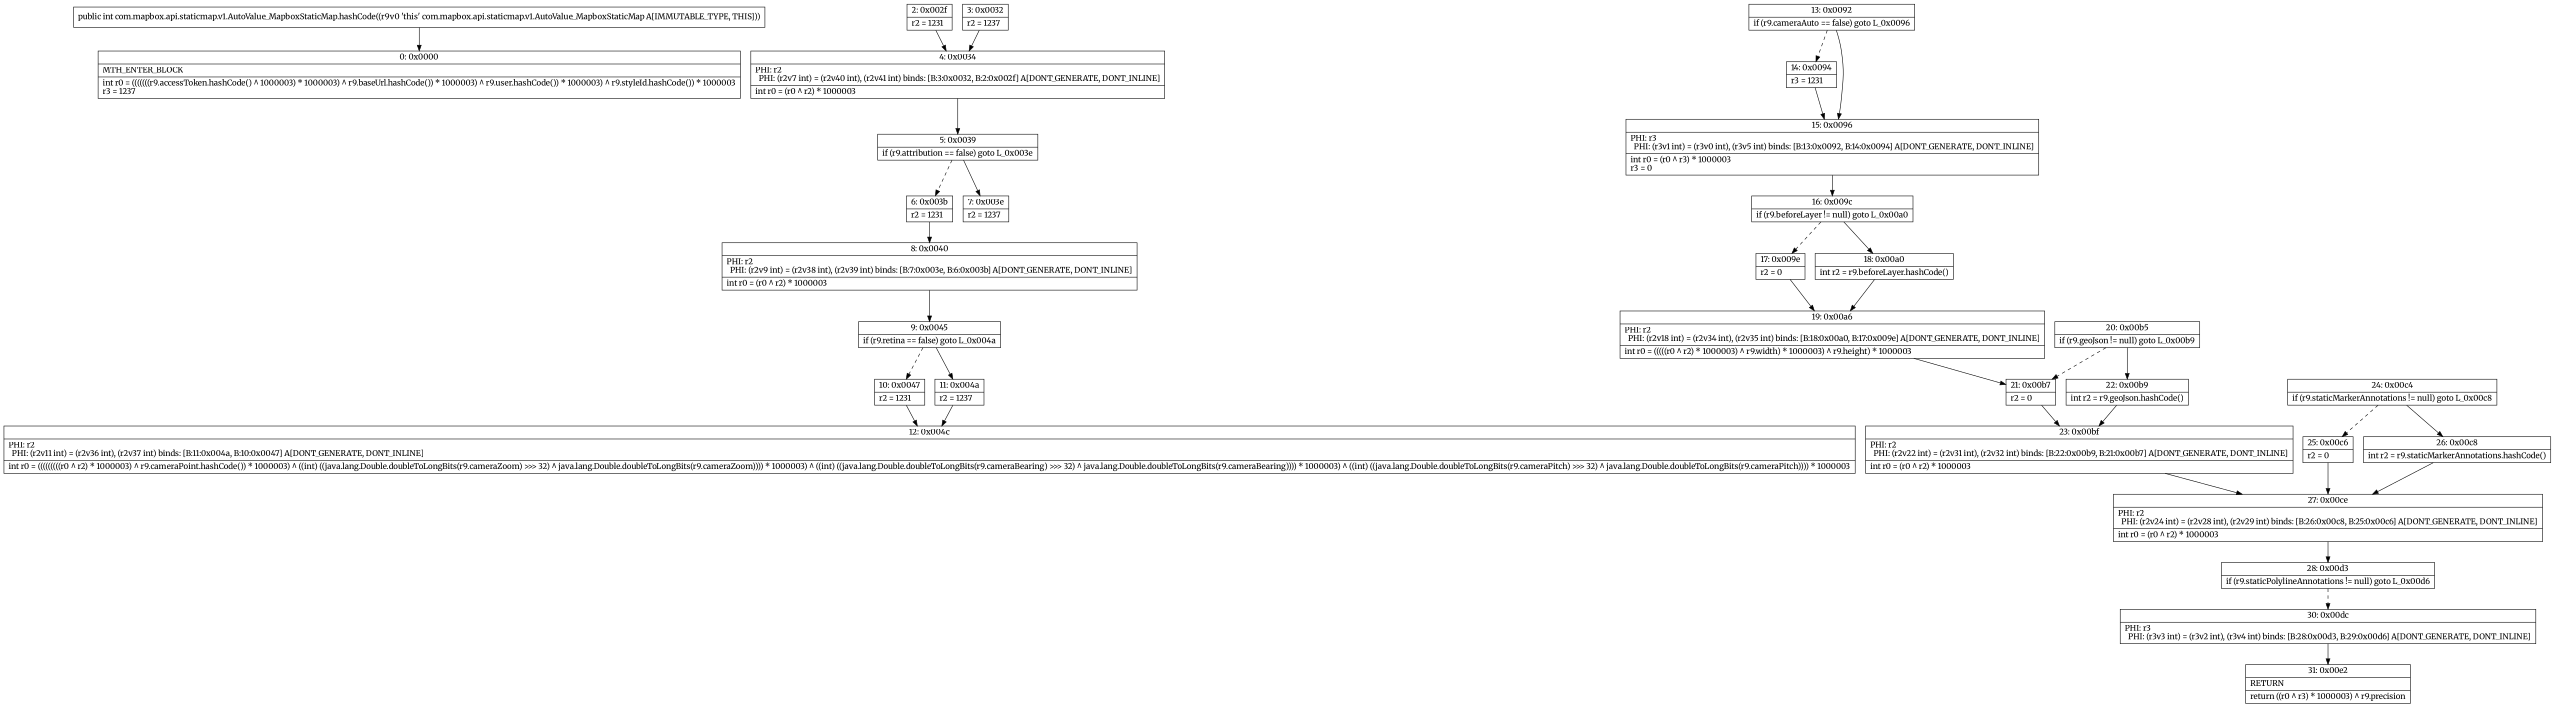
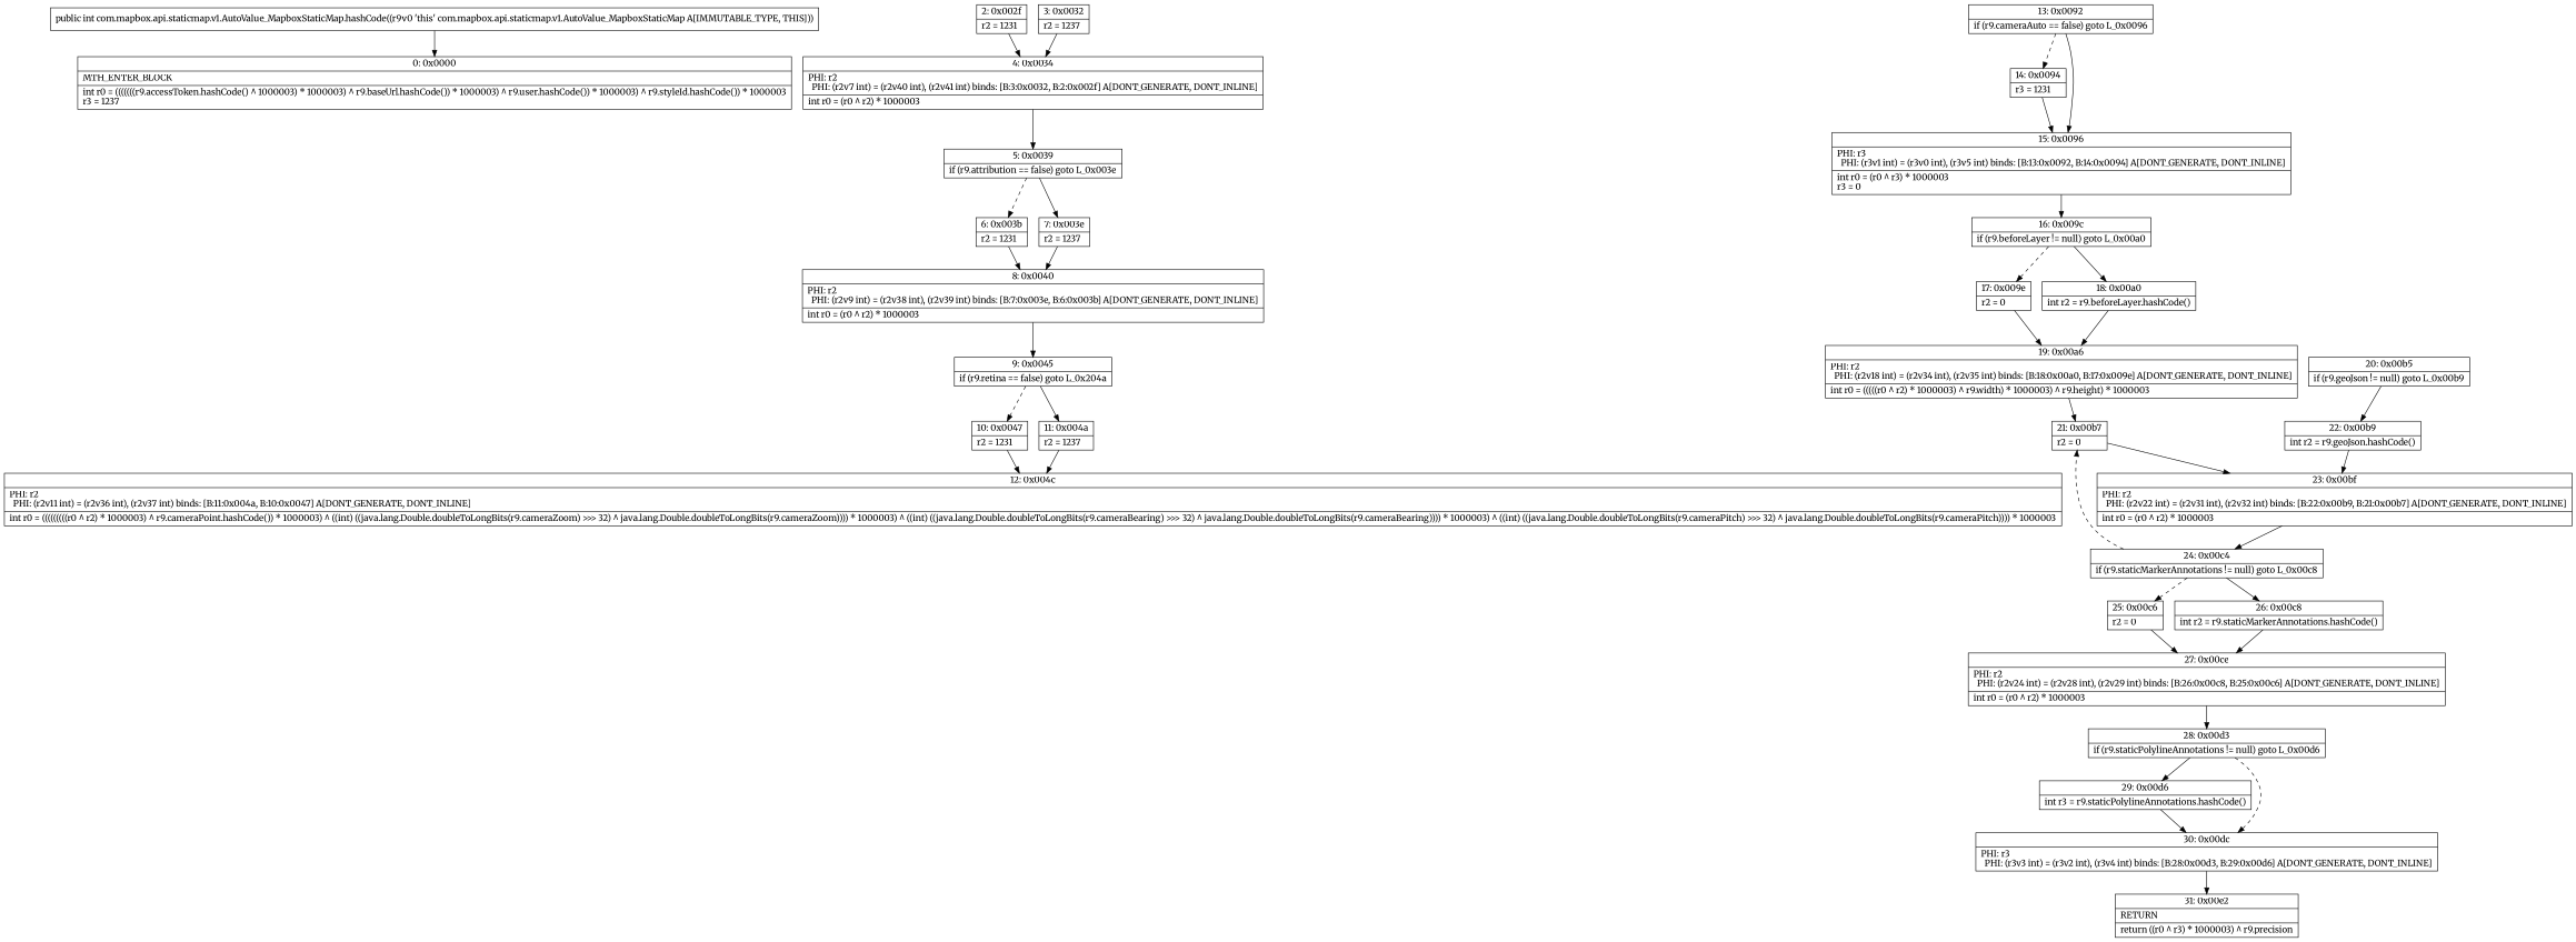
  digraph {
    fontname=Merriweather
    node [fontname=Merriweather shape=record]
    edge [fontname=Merriweather]
    n1 [label="{0\:\ 0x0000|MTH_ENTER_BLOCK\l|int r0 = (((((((r9.accessToken.hashCode() ^ 1000003) * 1000003) ^ r9.baseUrl.hashCode()) * 1000003) ^ r9.user.hashCode()) * 1000003) ^ r9.styleId.hashCode()) * 1000003\lr3 = 1237\l}"]
    n2 [label="{2\:\ 0x002f|r2 = 1231\l}"]
    n3 [label="{4\:\ 0x0034|PHI: r2 \l  PHI: (r2v7 int) = (r2v40 int), (r2v41 int) binds: [B:3:0x0032, B:2:0x002f] A[DONT_GENERATE, DONT_INLINE]\l|int r0 = (r0 ^ r2) * 1000003\l}"]
    n4 [label="{3\:\ 0x0032|r2 = 1237\l}"]
    n5 [label="{5\:\ 0x0039|if (r9.attribution == false) goto L_0x003e\l}"]
    n6 [label="{6\:\ 0x003b|r2 = 1231\l}"]
    n7 [label="{7\:\ 0x003e|r2 = 1237\l}"]
    n8 [label="{8\:\ 0x0040|PHI: r2 \l  PHI: (r2v9 int) = (r2v38 int), (r2v39 int) binds: [B:7:0x003e, B:6:0x003b] A[DONT_GENERATE, DONT_INLINE]\l|int r0 = (r0 ^ r2) * 1000003\l}"]
-   n9 [label="{9\:\ 0x0045|if (r9.retina == false) goto L_0x004a\l}"]
+   n9 [label="{9\:\ 0x0045|if (r9.retina == false) goto L_0x204a\l}"]
    n10 [label="{10\:\ 0x0047|r2 = 1231\l}"]
    n11 [label="{11\:\ 0x004a|r2 = 1237\l}"]
    n12 [label="{12\:\ 0x004c|PHI: r2 \l  PHI: (r2v11 int) = (r2v36 int), (r2v37 int) binds: [B:11:0x004a, B:10:0x0047] A[DONT_GENERATE, DONT_INLINE]\l|int r0 = (((((((((r0 ^ r2) * 1000003) ^ r9.cameraPoint.hashCode()) * 1000003) ^ ((int) ((java.lang.Double.doubleToLongBits(r9.cameraZoom) \>\>\> 32) ^ java.lang.Double.doubleToLongBits(r9.cameraZoom)))) * 1000003) ^ ((int) ((java.lang.Double.doubleToLongBits(r9.cameraBearing) \>\>\> 32) ^ java.lang.Double.doubleToLongBits(r9.cameraBearing)))) * 1000003) ^ ((int) ((java.lang.Double.doubleToLongBits(r9.cameraPitch) \>\>\> 32) ^ java.lang.Double.doubleToLongBits(r9.cameraPitch)))) * 1000003\l}"]
    n13 [label="{13\:\ 0x0092|if (r9.cameraAuto == false) goto L_0x0096\l}"]
    n14 [label="{14\:\ 0x0094|r3 = 1231\l}"]
    n15 [label="{15\:\ 0x0096|PHI: r3 \l  PHI: (r3v1 int) = (r3v0 int), (r3v5 int) binds: [B:13:0x0092, B:14:0x0094] A[DONT_GENERATE, DONT_INLINE]\l|int r0 = (r0 ^ r3) * 1000003\lr3 = 0\l}"]
    n16 [label="{16\:\ 0x009c|if (r9.beforeLayer != null) goto L_0x00a0\l}"]
    n17 [label="{17\:\ 0x009e|r2 = 0\l}"]
    n18 [label="{18\:\ 0x00a0|int r2 = r9.beforeLayer.hashCode()\l}"]
    n19 [label="{19\:\ 0x00a6|PHI: r2 \l  PHI: (r2v18 int) = (r2v34 int), (r2v35 int) binds: [B:18:0x00a0, B:17:0x009e] A[DONT_GENERATE, DONT_INLINE]\l|int r0 = (((((r0 ^ r2) * 1000003) ^ r9.width) * 1000003) ^ r9.height) * 1000003\l}"]
    n20 [label="{21\:\ 0x00b7|r2 = 0\l}"]
    n21 [label="{20\:\ 0x00b5|if (r9.geoJson != null) goto L_0x00b9\l}"]
    n22 [label="{22\:\ 0x00b9|int r2 = r9.geoJson.hashCode()\l}"]
    n23 [label="{23\:\ 0x00bf|PHI: r2 \l  PHI: (r2v22 int) = (r2v31 int), (r2v32 int) binds: [B:22:0x00b9, B:21:0x00b7] A[DONT_GENERATE, DONT_INLINE]\l|int r0 = (r0 ^ r2) * 1000003\l}"]
    n24 [label="{24\:\ 0x00c4|if (r9.staticMarkerAnnotations != null) goto L_0x00c8\l}"]
    n25 [label="{25\:\ 0x00c6|r2 = 0\l}"]
    n26 [label="{26\:\ 0x00c8|int r2 = r9.staticMarkerAnnotations.hashCode()\l}"]
    n27 [label="{27\:\ 0x00ce|PHI: r2 \l  PHI: (r2v24 int) = (r2v28 int), (r2v29 int) binds: [B:26:0x00c8, B:25:0x00c6] A[DONT_GENERATE, DONT_INLINE]\l|int r0 = (r0 ^ r2) * 1000003\l}"]
    n28 [label="{28\:\ 0x00d3|if (r9.staticPolylineAnnotations != null) goto L_0x00d6\l}"]
+   n29 [label="{29\:\ 0x00d6|int r3 = r9.staticPolylineAnnotations.hashCode()\l}"]
    n30 [label="{30\:\ 0x00dc|PHI: r3 \l  PHI: (r3v3 int) = (r3v2 int), (r3v4 int) binds: [B:28:0x00d3, B:29:0x00d6] A[DONT_GENERATE, DONT_INLINE]\l}"]
    n31 [label="{31\:\ 0x00e2|RETURN\l|return ((r0 ^ r3) * 1000003) ^ r9.precision\l}"]
    n32 [label="{public int com.mapbox.api.staticmap.v1.AutoValue_MapboxStaticMap.hashCode((r9v0 'this' com.mapbox.api.staticmap.v1.AutoValue_MapboxStaticMap A[IMMUTABLE_TYPE, THIS])) }"]
    n2 -> n3
    n3 -> n5
    n4 -> n3
    n5 -> n6 [style=dashed]
    n5 -> n7
    n6 -> n8
+   n7 -> n8
    n8 -> n9
    n9 -> n10 [style=dashed]
    n9 -> n11
    n10 -> n12
    n11 -> n12
    n13 -> n14 [style=dashed]
    n13 -> n15
    n14 -> n15
    n15 -> n16
    n16 -> n17 [style=dashed]
    n16 -> n18
    n17 -> n19
    n18 -> n19
    n19 -> n20
    n20 -> n23
-   n21 -> n20 [style=dashed]
+   n24 -> n20 [style=dashed]
    n21 -> n22
    n22 -> n23
-   n23 -> n27
+   n23 -> n24
    n24 -> n25 [style=dashed]
    n24 -> n26
    n25 -> n27
    n26 -> n27
    n27 -> n28
+   n28 -> n29
    n28 -> n30 [style=dashed]
+   n29 -> n30
    n30 -> n31
    n32 -> n1
  }
